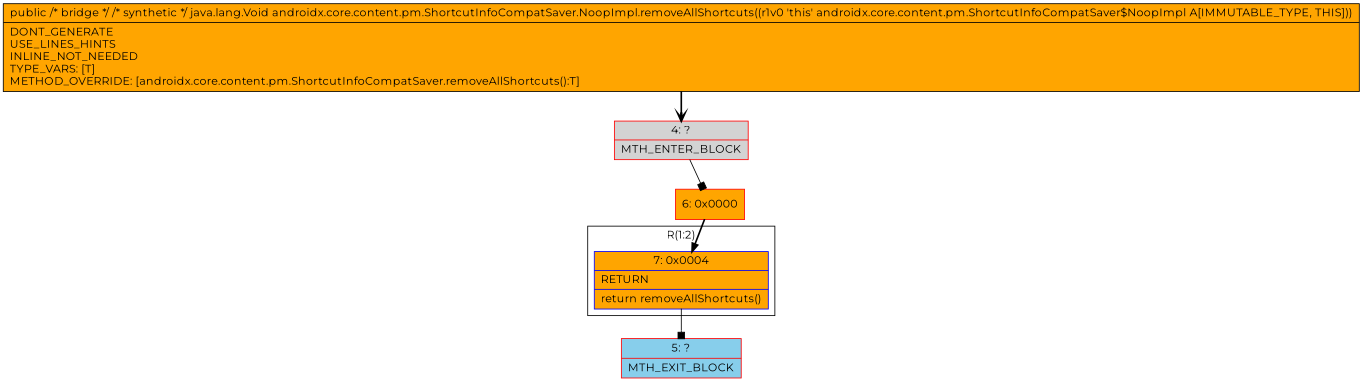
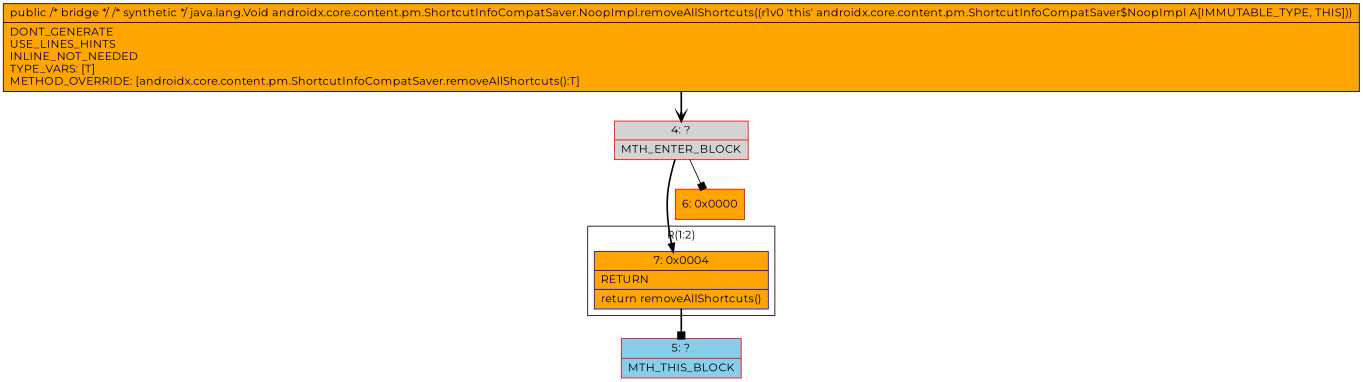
  digraph {
    fontname=Montserrat
    node [color=red fillcolor=orange fontname=Montserrat shape=record style=filled]
    edge [arrowhead=box fontname=Montserrat style=solid]
    n1 [color=blue label="{7\:\ 0x0004|RETURN\l|return removeAllShortcuts()\l}"]
-   n2 [fillcolor=skyblue label="{5\:\ ?|MTH_EXIT_BLOCK\l}"]
+   n2 [fillcolor=skyblue label="{5\:\ ?|MTH_THIS_BLOCK\l}"]
    n3 [fillcolor=lightgrey label="{4\:\ ?|MTH_ENTER_BLOCK\l}"]
    n4 [label="{6\:\ 0x0000}"]
    n5 [label="{public \/* bridge *\/ \/* synthetic *\/ java.lang.Void androidx.core.content.pm.ShortcutInfoCompatSaver.NoopImpl.removeAllShortcuts((r1v0 'this' androidx.core.content.pm.ShortcutInfoCompatSaver$NoopImpl A[IMMUTABLE_TYPE, THIS]))  | DONT_GENERATE\lUSE_LINES_HINTS\lINLINE_NOT_NEEDED\lTYPE_VARS: [T]\lMETHOD_OVERRIDE: [androidx.core.content.pm.ShortcutInfoCompatSaver.removeAllShortcuts():T]\l}" color=""]
    subgraph cluster_1 {
      label="R(1:2)"
      n1
    }
-   n1 -> n2
+   n1 -> n2 [style=bold]
    n3 -> n4
-   n4 -> n1 [arrowhead=normal style=bold]
+   n3 -> n1 [arrowhead=normal style=bold]
    n5 -> n3 [arrowhead=vee style=bold]
  }
